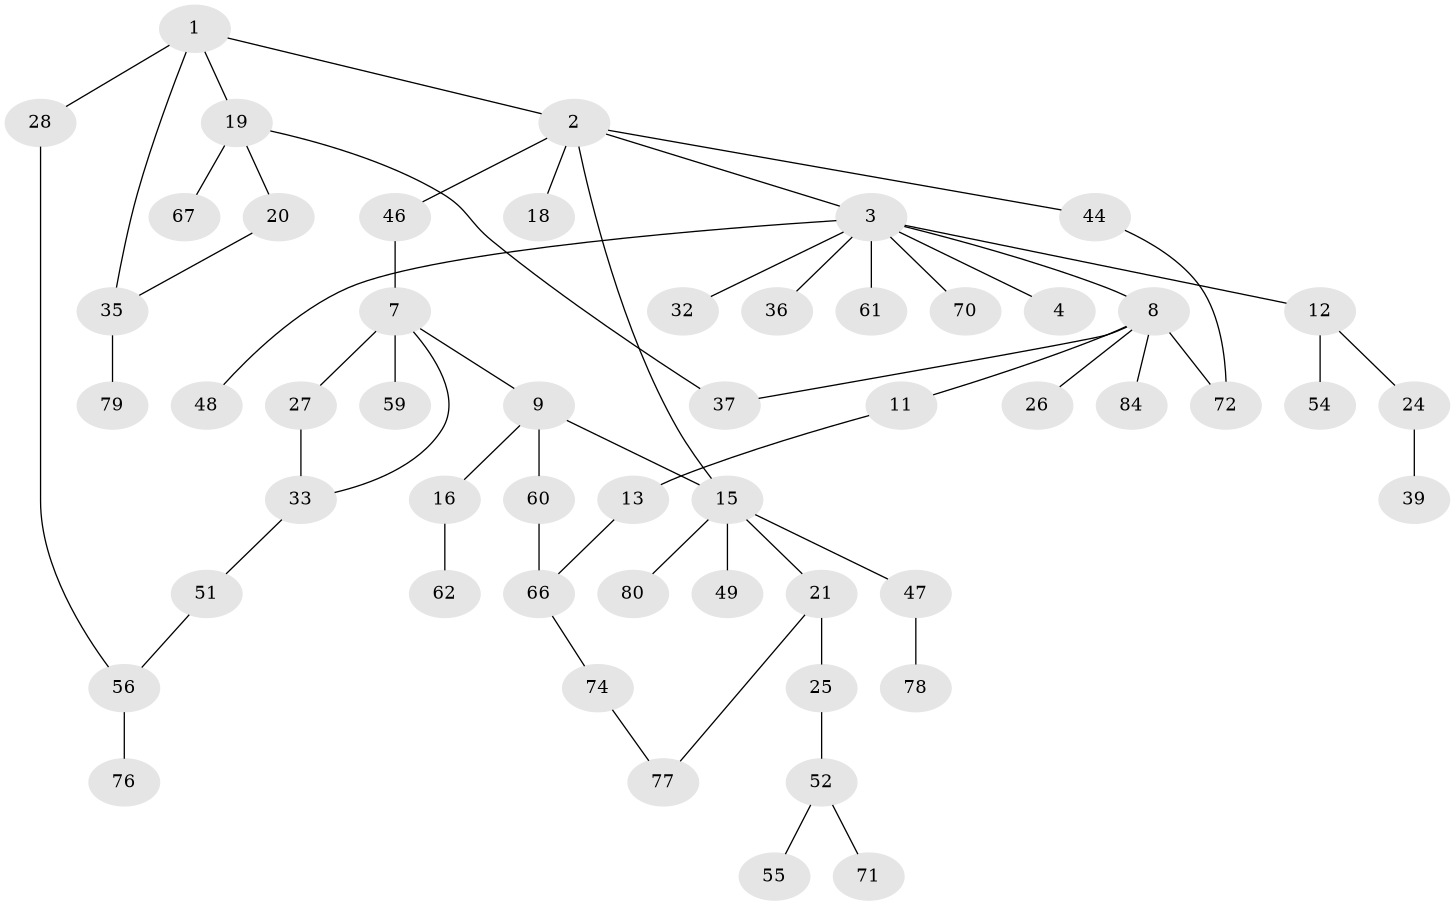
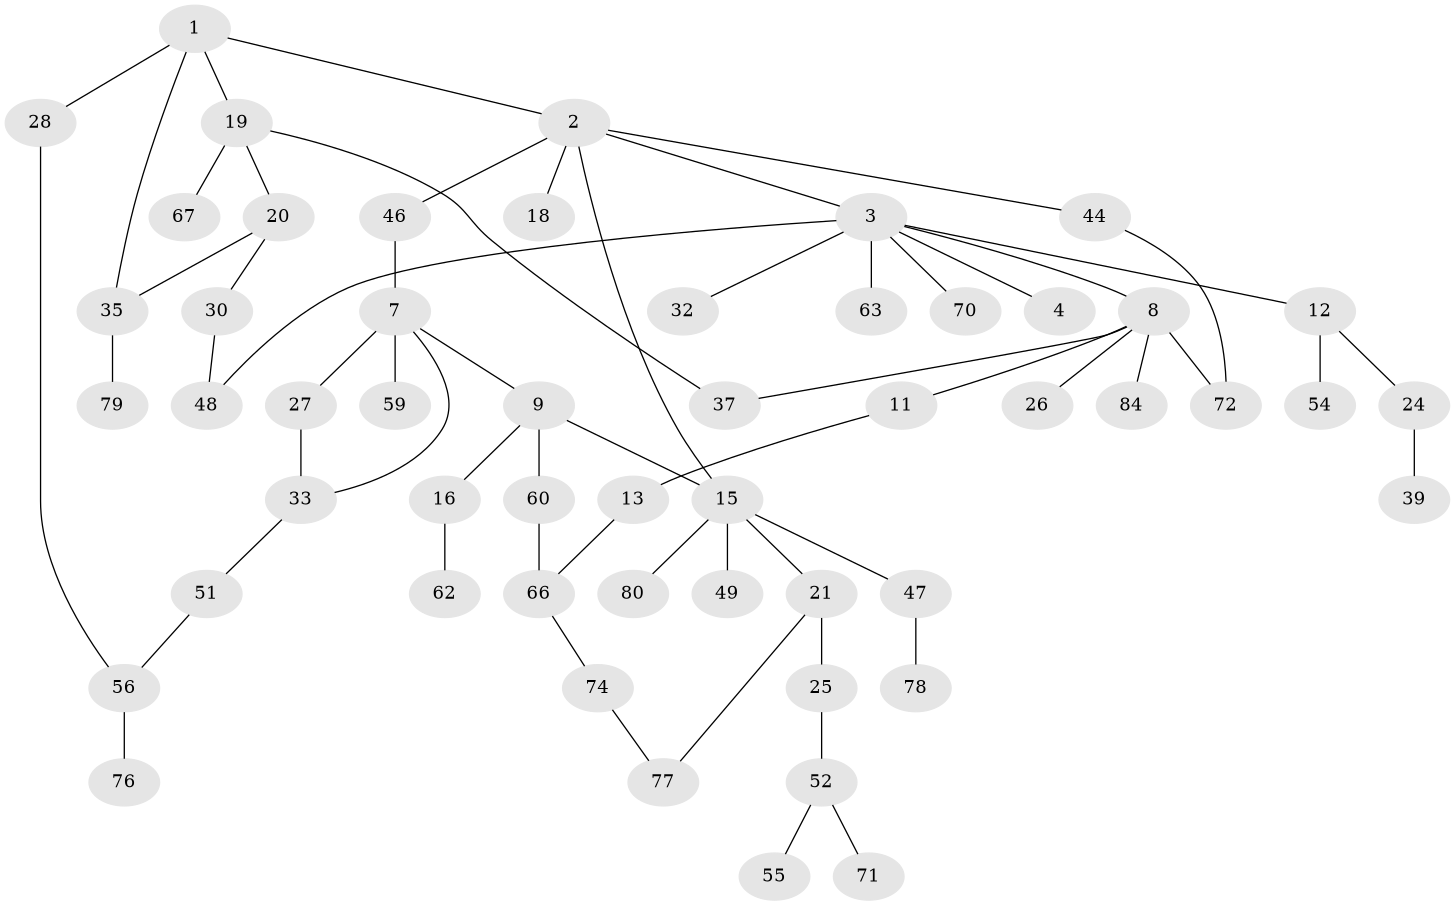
  graph {
    node [color=gray90 style=filled]
    1 [super="+6"]
    2 [super="+41"]
    19 [super="+61"]
    28 [super="+43"]
    35 [super="+50"]
    3 [super="+5"]
    15 [super="+65"]
    18 [super="+45"]
    44 [super="+53"]
    46
    20
    37
    67
    56
    79
    4
    8 [super="+10"]
    12 [super="+29"]
    32 [super="+73"]
-   36 [super="+38"]
    48 [super="+64"]
-   63 [label=61]
+   63
    70
    21 [super="+22"]
    47 [super="+58"]
    49
    80
    72
    7 [super="+23"]
    11
    26
    n32 [label=84]
    24 [super="+31"]
    54
    9 [super="+14"]
    27
    33
    59
    16 [super="+68"]
    60
    51
    13
    62
    66 [super="+69"]
    39 [super="+42"]
    74
    25 [super="+57"]
    77
    78
+   30 [super="+75"]
    52
    55
    71
    76
    1 -- 2
    1 -- 19
    1 -- 28
    1 -- 35
    2 -- 3
    2 -- 15
    2 -- 18
    2 -- 44
    2 -- 46
    19 -- 20
    19 -- 37
    19 -- 67
    28 -- 56
    35 -- 79
    3 -- 4
    3 -- 8
    3 -- 12
    3 -- 32
-   3 -- 36
    3 -- 48
    3 -- 63
    3 -- 70
    15 -- 21
    15 -- 47
    15 -- 49
    15 -- 80
    44 -- 72
    46 -- 7
    20 -- 35
+   20 -- 30
    56 -- 76
    8 -- 37
    8 -- 72
    8 -- 11
    8 -- 26
    8 -- n32
    12 -- 24
    12 -- 54
    21 -- 25
    21 -- 77
    47 -- 78
    7 -- 9
    7 -- 27
    7 -- 33
    7 -- 59
    11 -- 13
    24 -- 39
    9 -- 15
    9 -- 16
    9 -- 60
    27 -- 33
    33 -- 51
    16 -- 62
    60 -- 66
    51 -- 56
    13 -- 66
    66 -- 74
    74 -- 77
    25 -- 52
+   30 -- 48
    52 -- 55
    52 -- 71
  }
